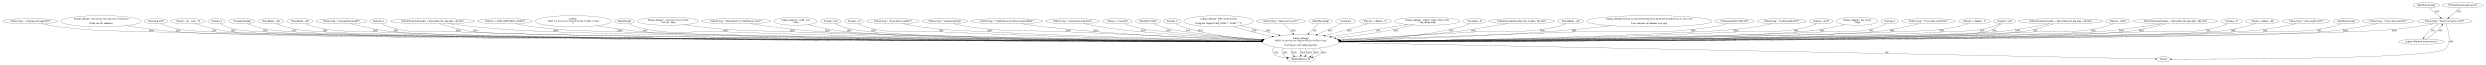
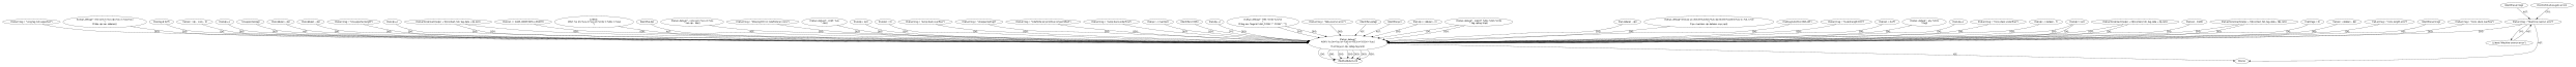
  digraph {
    fontname=Inter
    node [fontname=Inter]
    edge [fontname=Inter]
    n1 [label="(Call,errmsg = \"Machine overrun error\")"]
    n2 [label="(Call,pr_debug(\"\nASN1: %s [m=%zu d=%zu ot=%02x t=%02x l=%zu]\n\",\n\t\t errmsg, pc, dp, optag, tag, len))"]
    n3 [label="(Block,)"]
    n4 [label="(Literal,\"Machine overrun error\")"]
    n5 [label="(MethodReturn,int)"]
    n6 [label="(Call,errmsg = \"Long tag not supported\")"]
    n7 [label="(Call,pr_debug(\"- end cons t=%zu dp=%zu l=%zu/%zu\n\",\n\t\t\t tdp, dp, len, datalen))"]
    n8 [label="(Call,tag & 0x1f)"]
    n9 [label="(Call,len = dp - cons - 2)"]
    n10 [label="(Call,dp++)"]
    n11 [label="(Unsupported,tag)"]
    n12 [label="(Call,datalen - dp)"]
    n13 [label="(Call,datalen - dp)"]
    n14 [label="(Call,errmsg = \"Unsupported length\")"]
    n15 [label="(Call,dp++)"]
    n16 [label="(Call,actions[machine[pc + 1]](context, hdr, tag, data + dp, len))"]
    n17 [label="(Call,len == ASN1_INDEFINITE_LENGTH)"]
    n18 [label="(Identifier,errmsg)"]
    n19 [label="(Literal,\"\nASN1: %s [m=%zu d=%zu ot=%02x t=%02x l=%zu]\n\")"]
    n20 [label="(Identifier,dp)"]
    n21 [label="(Call,pr_debug(\"- cons len l=%zu d=%zu\n\", len, dp - tdp))"]
    n22 [label="(Call,errmsg = \"Missing EOC in indefinite len cons\")"]
    n23 [label="(ControlStructure,goto error;)"]
    n24 [label="(Call,pr_debug(\"- LEAF: %zu\n\", len))"]
    n25 [label="(Call,dp < len)"]
    n26 [label="(Call,len = 0)"]
    n27 [label="(Call,errmsg = \"Jump stack overflow\")"]
    n28 [label="(Call,errmsg = \"Unexpected tag\")"]
    n29 [label="(Call,errmsg = \"Indefinite len primitive not permitted\")"]
    n30 [label="(Call,errmsg = \"Jump stack underflow\")"]
    n31 [label="(Call,pc >= machlen)"]
    n32 [label="(Identifier,CONS)"]
    n33 [label="(Call,dp++)"]
    n34 [label="(Call,pr_debug(\"- TAG: %02x %zu%s\n\",\n\t\t\t tag, len, flags & FLAG_CONS ? \" CONS\" : \"\"))"]
    n35 [label="(Call,errmsg = \"Data overrun error\")"]
    n36 [label="(Identifier,optag)"]
-   n37 [label="(Literal,pc)"]
+   n37 [label="(Identifier,pc)"]
    n38 [label="(Call,dp >= datalen - n)"]
    n39 [label="(Call,pr_debug(\"- match? %02x %02x %02x\n\", tag, optag, tmp))"]
-   n40 [label="(Call,optag = 0)"]
-   n41 [label="(Call,actions[act](context, hdr, 0, data + tdp, len))"]
    n42 [label="(Call,datalen - dp)"]
    n43 [label="(Call,pr_debug(\"next_op: pc=\e[32m%zu\e[m/%zu dp=\e[33m%zu\e[m/%zu C=%d J=%d\n\",\n\t\t pc, machlen, dp, datalen, csp, jsp))"]
    n44 [label="(Call,tag & ASN1_CONS_BIT)"]
    n45 [label="(Call,errmsg = \"Invalid length EOC\")"]
    n46 [label="(Call,len > 0x7f)"]
    n47 [label="(Call,pr_debug(\"- any %02x\n\", tag))"]
    n48 [label="(Call,dp++)"]
    n49 [label="(Call,errmsg = \"Cons stack underflow\")"]
    n50 [label="(Call,dp >= datalen - 1)"]
    n51 [label="(Call,dp != len)"]
    n52 [label="(Call,actions[machine[pc + 2]](context, hdr, tag, data + dp, len))"]
    n53 [label="(Call,len - 0x80)"]
    n54 [label="(Call,actions[machine[pc + 1]](context, hdr, tag, data + tdp, len))"]
-   n55 [label="(Call,tag = 0)"]
+   n55 [label="(Call,flags = 0)"]
    n56 [label="(Call,len > datalen - dp)"]
    n57 [label="(Call,errmsg = \"Cons length error\")"]
    n58 [label="(Identifier,errmsg)"]
    n59 [label="(Call,errmsg = \"Cons stack overflow\")"]
    n1 -> n2 [label="DDG: "]
    n1 -> n3 [label="AST: "]
    n1 -> n4 [label="CFG: "]
    n2 -> n3 [label="AST: "]
    n2 -> n5 [label="DDG: "]
    n2 -> n5 [label="DDG: "]
    n2 -> n5 [label="DDG: "]
    n2 -> n5 [label="DDG: "]
    n2 -> n5 [label="DDG: "]
    n2 -> n5 [label="DDG: "]
    n2 -> n5 [label="DDG: "]
    n4 -> n1 [label="AST: "]
    n6 -> n2 [label="DDG: "]
    n7 -> n2 [label="DDG: "]
    n8 -> n2 [label="DDG: "]
    n9 -> n2 [label="DDG: "]
    n10 -> n2 [label="DDG: "]
    n11 -> n2 [label="AST: "]
    n12 -> n2 [label="DDG: "]
    n13 -> n2 [label="DDG: "]
    n14 -> n2 [label="DDG: "]
    n15 -> n2 [label="DDG: "]
    n16 -> n2 [label="DDG: "]
    n16 -> n2 [label="DDG: "]
    n17 -> n2 [label="DDG: "]
    n18 -> n1 [label="AST: "]
    n19 -> n2 [label="AST: "]
    n20 -> n2 [label="AST: "]
    n21 -> n2 [label="DDG: "]
    n22 -> n2 [label="DDG: "]
    n23 -> n1 [label="CFG: "]
    n24 -> n2 [label="DDG: "]
    n25 -> n2 [label="DDG: "]
    n26 -> n2 [label="DDG: "]
    n27 -> n2 [label="DDG: "]
    n28 -> n2 [label="DDG: "]
    n29 -> n2 [label="DDG: "]
    n30 -> n2 [label="DDG: "]
    n31 -> n2 [label="DDG: "]
    n32 -> n2 [label="CFG: "]
    n33 -> n2 [label="DDG: "]
    n34 -> n2 [label="DDG: "]
    n34 -> n2 [label="DDG: "]
    n35 -> n2 [label="DDG: "]
    n36 -> n2 [label="AST: "]
    n37 -> n2 [label="AST: "]
    n38 -> n2 [label="DDG: "]
    n39 -> n2 [label="DDG: "]
    n39 -> n2 [label="DDG: "]
-   n40 -> n2 [label="DDG: "]
-   n41 -> n2 [label="DDG: "]
    n42 -> n2 [label="DDG: "]
    n43 -> n2 [label="DDG: "]
    n44 -> n2 [label="DDG: "]
    n45 -> n2 [label="DDG: "]
    n46 -> n2 [label="DDG: "]
    n47 -> n2 [label="DDG: "]
    n48 -> n2 [label="DDG: "]
    n49 -> n2 [label="DDG: "]
    n50 -> n2 [label="DDG: "]
    n51 -> n2 [label="DDG: "]
    n51 -> n2 [label="DDG: "]
    n52 -> n2 [label="DDG: "]
    n52 -> n2 [label="DDG: "]
    n53 -> n2 [label="DDG: "]
    n54 -> n2 [label="DDG: "]
    n54 -> n2 [label="DDG: "]
    n55 -> n2 [label="DDG: "]
    n56 -> n2 [label="DDG: "]
    n57 -> n2 [label="DDG: "]
    n58 -> n2 [label="AST: "]
    n59 -> n2 [label="DDG: "]
  }
